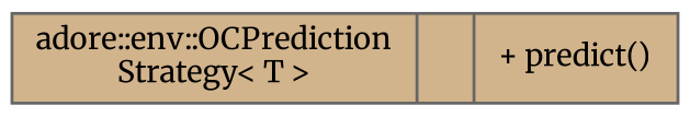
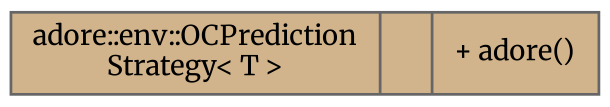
  digraph {
    rankdir=LR
    fontname=Merriweather
-   n1 [color=gray40 fillcolor=tan fontcolor=black fontname=Merriweather fontsize=10 height=0.2 label="{adore::env::OCPrediction\lStrategy\< T \>\n||+ predict()\l}" shape=record style=filled width=0.4]
+   n1 [color=gray40 fillcolor=tan fontcolor=black fontname=Merriweather fontsize=10 height=0.2 label="{adore::env::OCPrediction\lStrategy\< T \>\n||+ adore()\l}" shape=record style=filled width=0.4]
  }
